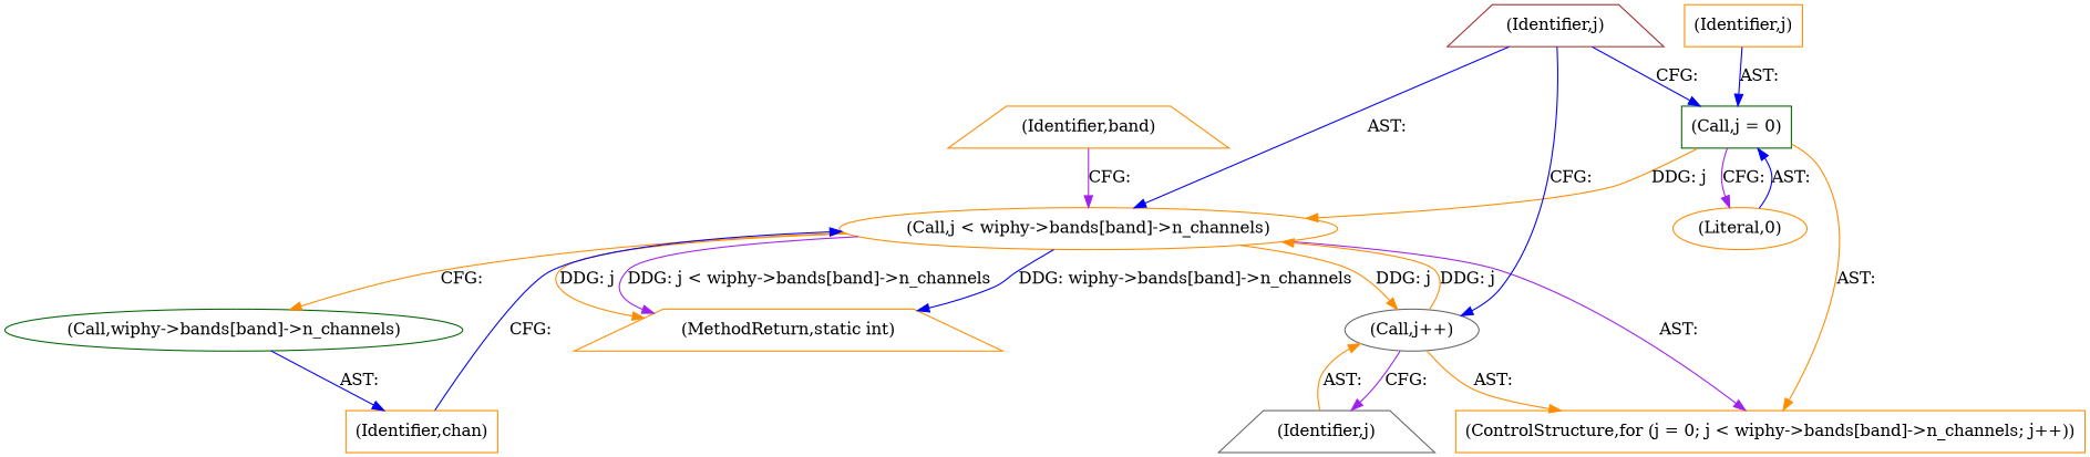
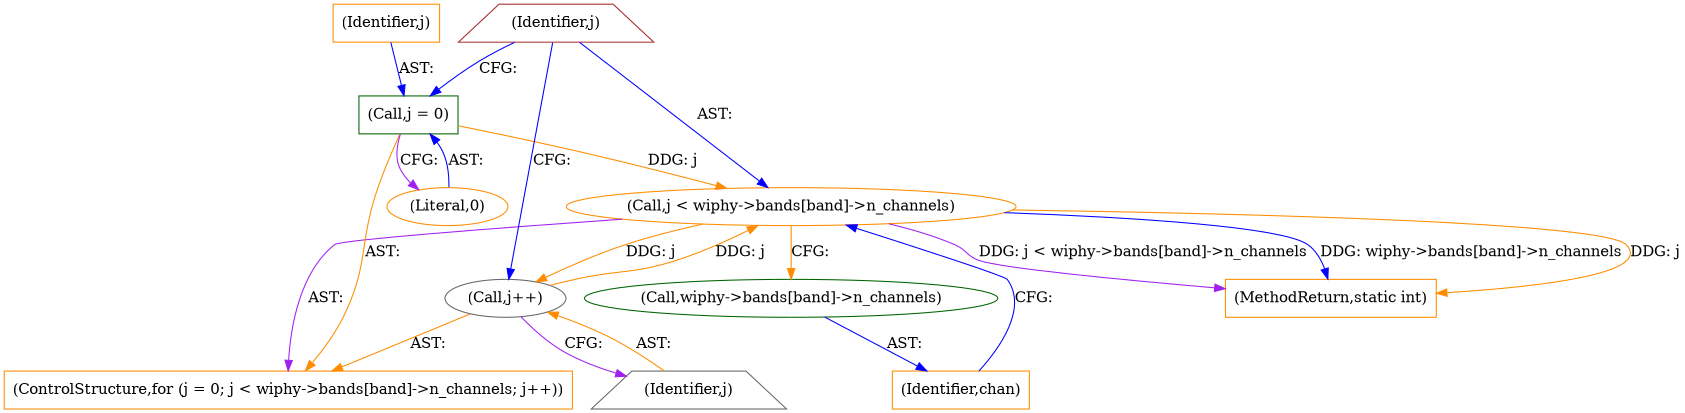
  digraph {
    node [color=darkorange shape=ellipse]
    edge [color=darkorange]
    n1 [label="(Call,j < wiphy->bands[band]->n_channels)"]
    n2 [color=gray40 label="(Call,j++)"]
    n3 [color=darkgreen label="(Call,wiphy->bands[band]->n_channels)"]
    n4 [label="(ControlStructure,for (j = 0; j < wiphy->bands[band]->n_channels; j++))" shape=box]
-   n5 [label="(MethodReturn,static int)" shape=trapezium]
+   n5 [label="(MethodReturn,static int)" shape=box]
    n6 [color=gray40 label="(Identifier,j)" shape=trapezium]
    n7 [label="(Identifier,chan)" shape=box]
    n8 [color=darkgreen label="(Call,j = 0)" shape=box]
    n9 [label="(Literal,0)"]
    n10 [color=brown label="(Identifier,j)" shape=trapezium]
-   n11 [label="(Identifier,band)" shape=trapezium]
    n12 [label="(Identifier,j)" shape=box]
    n1 -> n2 [label="DDG: j"]
    n1 -> n3 [label="CFG: "]
    n1 -> n4 [color=purple label="AST: "]
    n1 -> n5 [color=purple label="DDG: j < wiphy->bands[band]->n_channels"]
    n1 -> n5 [color=blue label="DDG: wiphy->bands[band]->n_channels"]
    n1 -> n5 [label="DDG: j"]
    n2 -> n1 [label="DDG: j"]
    n2 -> n4 [label="AST: "]
    n2 -> n6 [color=purple label="CFG: "]
    n3 -> n7 [color=blue label="AST: "]
    n6 -> n2 [label="AST: "]
    n7 -> n1 [color=blue label="CFG: "]
    n8 -> n1 [label="DDG: j"]
    n8 -> n4 [label="AST: "]
    n8 -> n9 [color=purple label="CFG: "]
    n9 -> n8 [color=blue label="AST: "]
    n10 -> n1 [color=blue label="AST: "]
    n10 -> n2 [color=blue label="CFG: "]
    n10 -> n8 [color=blue label="CFG: "]
-   n11 -> n1 [color=purple label="CFG: "]
    n12 -> n8 [color=blue label="AST: "]
  }
